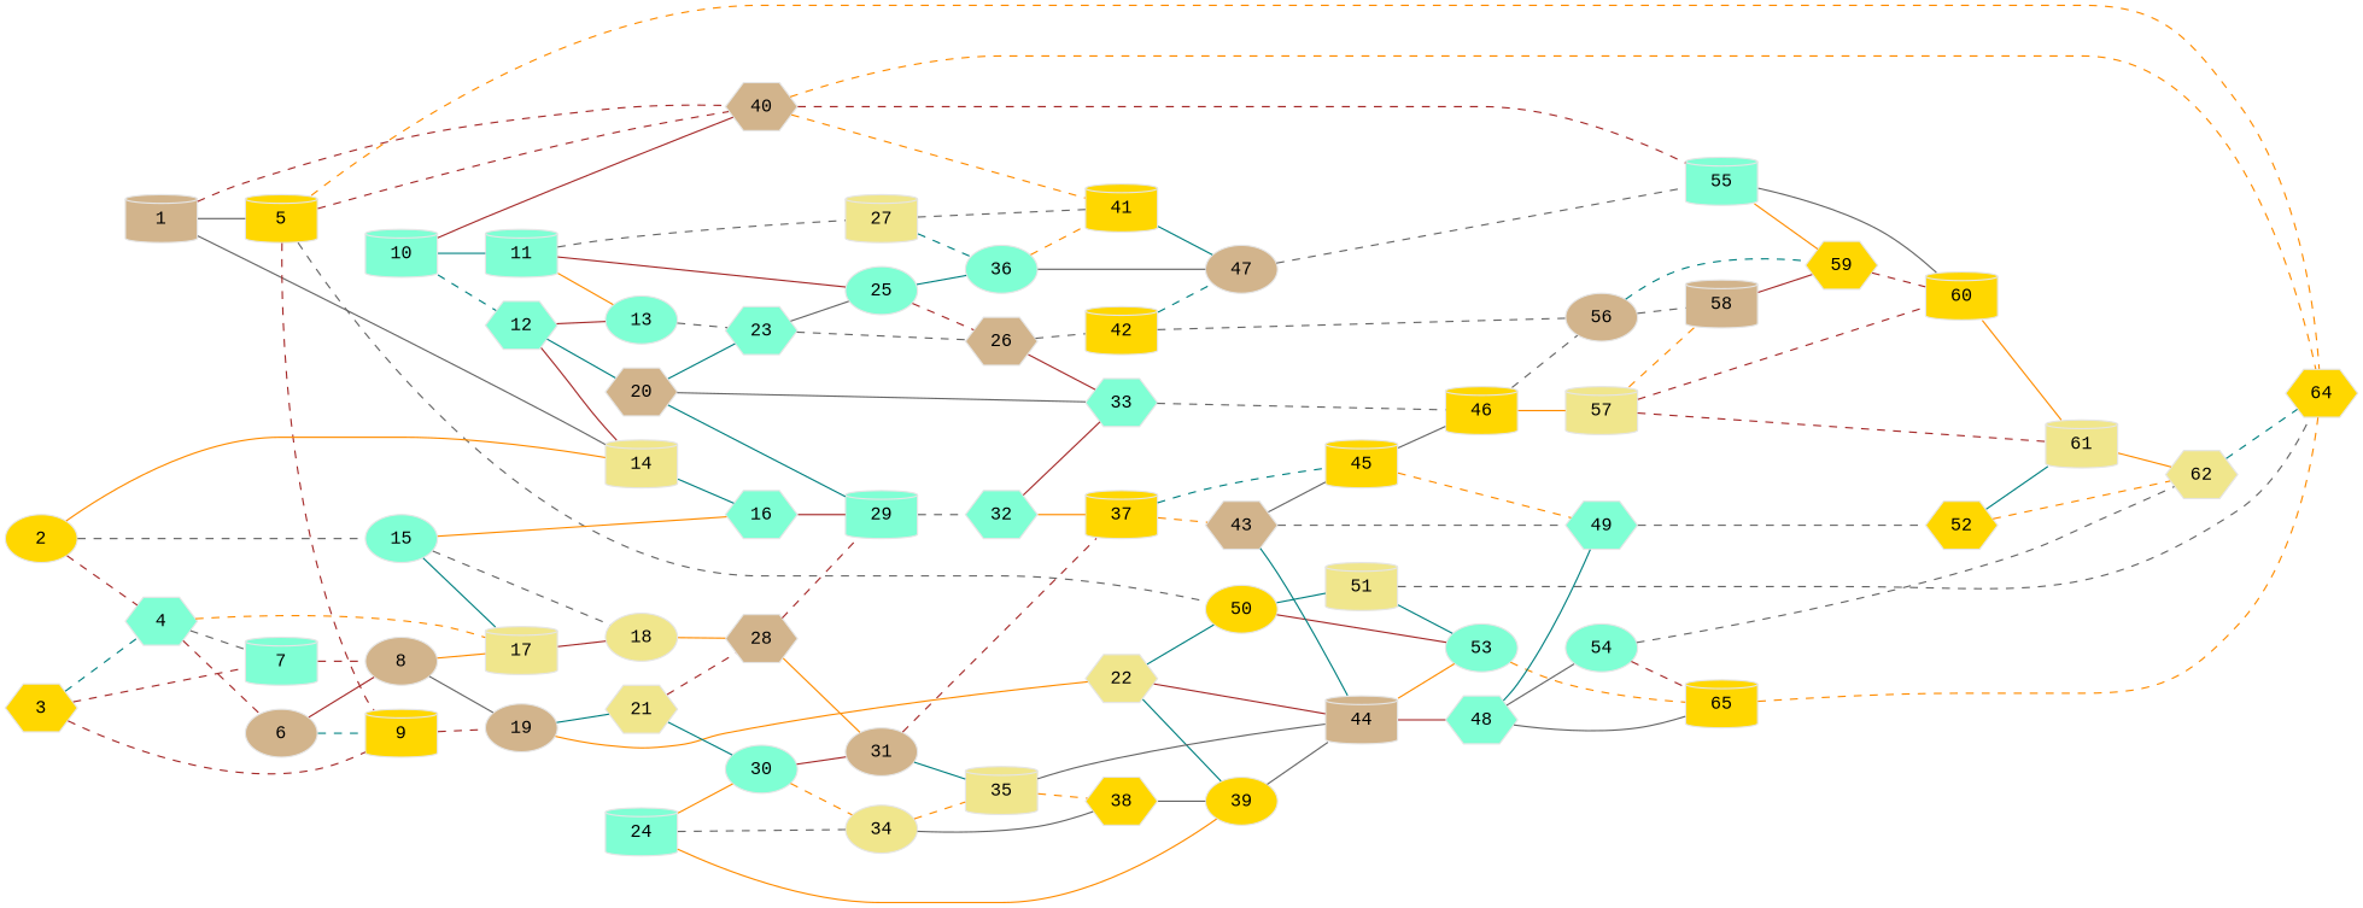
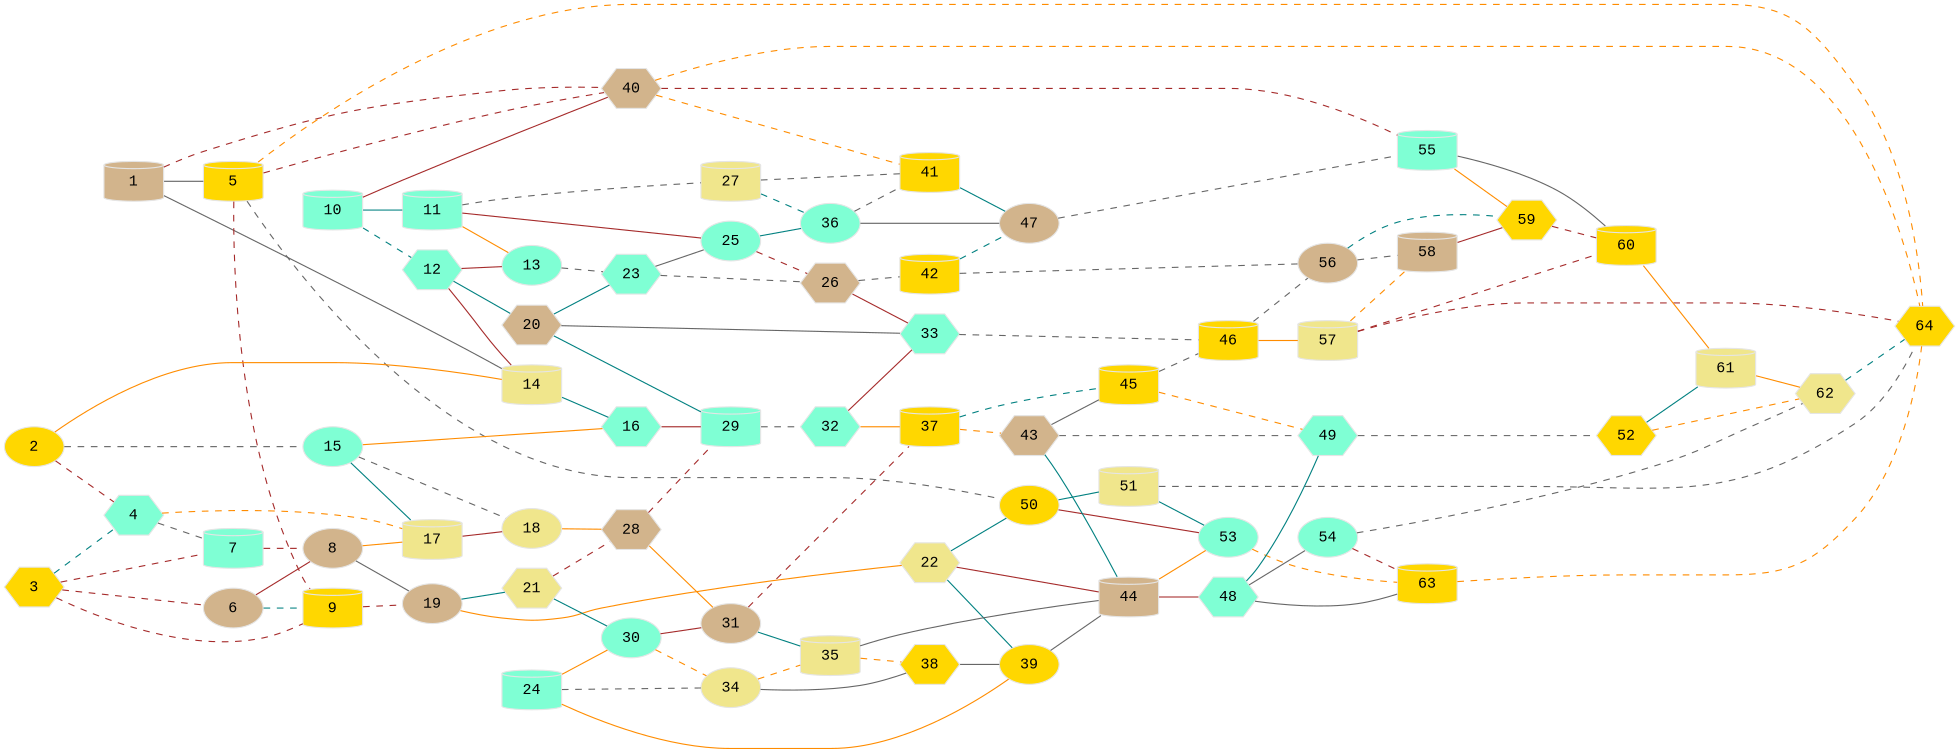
  graph {
    fontname="Liberation Mono"
    rankdir=LR
    node [color=gray90 fillcolor=aquamarine fontname="Liberation Mono" shape=cylinder style=filled]
    edge [color=gray40 fontname="Liberation Mono" style=solid weight=1.0]
    1 [fillcolor=tan]
    5 [fillcolor=gold]
    14 [fillcolor=khaki]
    40 [fillcolor=tan shape=hexagon]
    9 [fillcolor=gold]
    50 [fillcolor=gold shape=ellipse]
    64 [fillcolor=gold shape=hexagon]
    16 [shape=hexagon]
    41 [fillcolor=gold]
    55
    2 [fillcolor=gold shape=ellipse]
    4 [shape=hexagon]
    15 [shape=ellipse]
    7
    17 [fillcolor=khaki]
    18 [fillcolor=khaki shape=ellipse]
    3 [fillcolor=gold shape=hexagon]
    6 [fillcolor=tan shape=ellipse]
    8 [fillcolor=tan shape=ellipse]
    19 [fillcolor=tan shape=ellipse]
    53 [shape=ellipse]
    51 [fillcolor=khaki]
    21 [fillcolor=khaki shape=hexagon]
    22 [fillcolor=khaki shape=hexagon]
    10
    11
    12 [shape=hexagon]
    13 [shape=ellipse]
    25 [shape=ellipse]
    27 [fillcolor=khaki]
    20 [fillcolor=tan shape=hexagon]
    23 [shape=hexagon]
    26 [fillcolor=tan shape=hexagon]
    36 [shape=ellipse]
    29
    33 [shape=hexagon]
    28 [fillcolor=tan shape=hexagon]
    32 [shape=hexagon]
    31 [fillcolor=tan shape=ellipse]
    30 [shape=ellipse]
    39 [fillcolor=gold shape=ellipse]
    44 [fillcolor=tan]
    46 [fillcolor=gold]
    34 [fillcolor=khaki shape=ellipse]
    48 [shape=hexagon]
    42 [fillcolor=gold]
    24
    35 [fillcolor=khaki]
    38 [fillcolor=gold shape=hexagon]
    47 [fillcolor=tan shape=ellipse]
    56 [fillcolor=tan shape=ellipse]
    37 [fillcolor=gold]
    43 [fillcolor=tan shape=hexagon]
    45 [fillcolor=gold]
    57 [fillcolor=khaki]
    49 [shape=hexagon]
    59 [fillcolor=gold shape=hexagon]
    60 [fillcolor=gold]
    58 [fillcolor=tan]
    52 [fillcolor=gold shape=hexagon]
    54 [shape=ellipse]
-   63 [fillcolor=gold label=65]
+   63 [fillcolor=gold]
    61 [fillcolor=khaki]
    62 [fillcolor=khaki shape=hexagon]
    1 -- 5
    1 -- 14
    1 -- 40 [color=brown style=dashed]
    5 -- 40 [color=brown style=dashed]
    5 -- 9 [color=brown style=dashed]
    5 -- 50 [style=dashed]
    5 -- 64 [color=darkorange style=dashed]
    14 -- 16 [color=teal]
    40 -- 64 [color=darkorange style=dashed]
    40 -- 41 [color=darkorange style=dashed]
    40 -- 55 [color=brown style=dashed]
    9 -- 19 [color=brown style=dashed]
    50 -- 53 [color=brown]
    50 -- 51 [color=teal]
    16 -- 29 [color=brown]
    41 -- 47 [color=teal]
    55 -- 59 [color=darkorange]
    55 -- 60
    2 -- 14 [color=darkorange]
    2 -- 4 [color=brown style=dashed]
    2 -- 15 [style=dashed]
    4 -- 7 [style=dashed]
    4 -- 17 [color=darkorange style=dashed]
    15 -- 16 [color=darkorange]
    15 -- 17 [color=teal]
    15 -- 18 [style=dashed]
    7 -- 8 [color=brown style=dashed]
    17 -- 18 [color=brown]
    18 -- 28 [color=darkorange]
    3 -- 9 [color=brown style=dashed]
    3 -- 4 [color=teal style=dashed]
    3 -- 7 [color=brown style=dashed]
-   4 -- 6 [color=brown style=dashed]
+   3 -- 6 [color=brown style=dashed]
    6 -- 9 [color=teal style=dashed]
    6 -- 8 [color=brown]
    8 -- 17 [color=darkorange]
    8 -- 19
    19 -- 21 [color=teal]
    19 -- 22 [color=darkorange]
    53 -- 63 [color=darkorange style=dashed]
    51 -- 64 [style=dashed]
    51 -- 53 [color=teal]
    21 -- 28 [color=brown style=dashed]
    21 -- 30 [color=teal]
    22 -- 50 [color=teal]
    22 -- 39 [color=teal]
    22 -- 44 [color=brown]
    10 -- 40 [color=brown]
    10 -- 11 [color=teal]
    10 -- 12 [color=teal style=dashed]
    11 -- 13 [color=darkorange]
    11 -- 25 [color=brown]
    11 -- 27 [style=dashed]
    12 -- 14 [color=brown]
    12 -- 13 [color=brown]
    12 -- 20 [color=teal]
    13 -- 23 [style=dashed]
    25 -- 26 [color=brown style=dashed]
    25 -- 36 [color=teal]
    27 -- 41 [style=dashed]
    27 -- 36 [color=teal style=dashed]
    20 -- 23 [color=teal]
    20 -- 29 [color=teal]
    20 -- 33
    23 -- 25
    23 -- 26 [style=dashed]
    26 -- 33 [color=brown]
    26 -- 42 [style=dashed]
-   36 -- 41 [color=darkorange style=dashed]
+   36 -- 41 [style=dashed]
    36 -- 47
    29 -- 32 [style=dashed]
    33 -- 46 [style=dashed]
    28 -- 29 [color=brown style=dashed]
    28 -- 31 [color=darkorange]
    32 -- 33 [color=brown]
    32 -- 37 [color=darkorange]
    31 -- 35 [color=teal]
    31 -- 37 [color=brown style=dashed]
    30 -- 31 [color=brown]
    30 -- 34 [color=darkorange style=dashed]
    39 -- 44
    44 -- 53 [color=darkorange]
    44 -- 48 [color=brown]
    46 -- 56 [style=dashed]
    46 -- 57 [color=darkorange]
    34 -- 35 [color=darkorange style=dashed]
    34 -- 38
    48 -- 49 [color=teal]
    48 -- 54
    48 -- 63
    42 -- 47 [color=teal style=dashed weight=2.0]
    42 -- 56 [style=dashed]
    24 -- 30 [color=darkorange]
    24 -- 39 [color=darkorange]
    24 -- 34 [style=dashed]
    35 -- 44
    35 -- 38 [color=darkorange style=dashed]
    38 -- 39
    47 -- 55 [style=dashed]
    56 -- 59 [color=teal style=dashed]
    56 -- 58 [style=dashed]
    37 -- 43 [color=darkorange style=dashed]
    37 -- 45 [color=teal style=dashed]
    43 -- 44 [color=teal]
    43 -- 45
    43 -- 49 [style=dashed]
-   45 -- 46 [weight=2.0]
+   45 -- 46 [style=dashed weight=2.0]
    45 -- 49 [color=darkorange style=dashed]
    57 -- 60 [color=brown style=dashed]
    57 -- 58 [color=darkorange style=dashed]
-   57 -- 61 [color=brown style=dashed]
+   57 -- 64 [color=brown style=dashed]
    49 -- 52 [style=dashed]
    59 -- 60 [color=brown style=dashed]
    60 -- 61 [color=darkorange]
    58 -- 59 [color=brown]
    52 -- 61 [color=teal]
    52 -- 62 [color=darkorange style=dashed]
    54 -- 63 [color=brown style=dashed]
    54 -- 62 [style=dashed]
    63 -- 64 [color=darkorange style=dashed]
    61 -- 62 [color=darkorange]
    62 -- 64 [color=teal style=dashed]
  }
